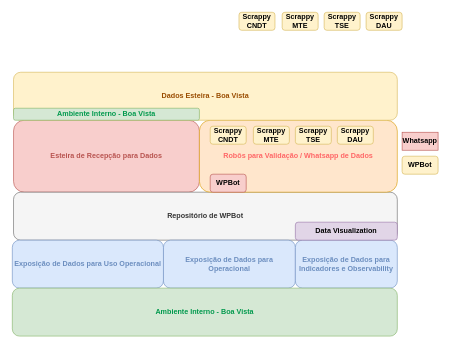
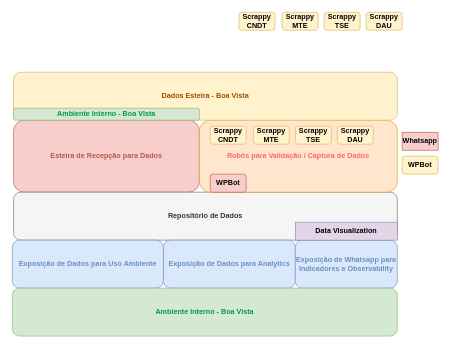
  <mxCell id="0" />
  <mxCell id="1" parent="0" />
  <mxCell id="2" value="Esteira de Recepção para Dados" style="rounded=1;whiteSpace=wrap;html=1;fillColor=#f8cecc;strokeColor=#b85450;fontColor=#B85450;fontStyle=1" parent="1" vertex="1"><mxGeometry x="22" y="200" width="310" height="120" as="geometry" /></mxCell>
- <mxCell id="3" value="&lt;b&gt;Repositório de WPBot&lt;/b&gt;" style="rounded=1;whiteSpace=wrap;html=1;fillColor=#f5f5f5;strokeColor=#666666;fontColor=#333333;" parent="1" vertex="1"><mxGeometry x="22" y="320" width="640" height="80" as="geometry" /></mxCell>
- <mxCell id="4" value="&lt;font color=&quot;#ff6666&quot;&gt;&lt;b&gt;Robôs para Validação / Whatsapp de Dados&lt;/b&gt;&lt;/font&gt;" style="rounded=1;whiteSpace=wrap;html=1;fillColor=#ffe6cc;strokeColor=#d79b00;" parent="1" vertex="1"><mxGeometry x="332" y="200" width="330" height="120" as="geometry" /></mxCell>
- <mxCell id="5" value="&lt;font color=&quot;#6c8ebf&quot;&gt;Exposição de Dados para Operacional&lt;/font&gt;" style="rounded=1;whiteSpace=wrap;html=1;fillColor=#dae8fc;strokeColor=#6c8ebf;fontStyle=1" parent="1" vertex="1"><mxGeometry x="272" y="400" width="220" height="80" as="geometry" /></mxCell>
- <mxCell id="6" value="&lt;font color=&quot;#6c8ebf&quot;&gt;Exposição de Dados para Uso Operacional&lt;/font&gt;" style="rounded=1;whiteSpace=wrap;html=1;fillColor=#dae8fc;strokeColor=#6c8ebf;fontStyle=1" parent="1" vertex="1"><mxGeometry x="20" y="400" width="252" height="80" as="geometry" /></mxCell>
- <mxCell id="7" value="&lt;font color=&quot;#6c8ebf&quot;&gt;Exposição de Dados para Indicadores e Observability&lt;/font&gt;" style="rounded=1;whiteSpace=wrap;html=1;fillColor=#dae8fc;strokeColor=#6c8ebf;fontStyle=1" parent="1" vertex="1"><mxGeometry x="492" y="400" width="170" height="80" as="geometry" /></mxCell>
+ <mxCell id="3" value="&lt;b&gt;Repositório de Dados&lt;/b&gt;" style="rounded=1;whiteSpace=wrap;html=1;fillColor=#f5f5f5;strokeColor=#666666;fontColor=#333333;" parent="1" vertex="1"><mxGeometry x="22" y="320" width="640" height="80" as="geometry" /></mxCell>
+ <mxCell id="4" value="&lt;font color=&quot;#ff6666&quot;&gt;&lt;b&gt;Robôs para Validação / Captura de Dados&lt;/b&gt;&lt;/font&gt;" style="rounded=1;whiteSpace=wrap;html=1;fillColor=#ffe6cc;strokeColor=#d79b00;" parent="1" vertex="1"><mxGeometry x="332" y="200" width="330" height="120" as="geometry" /></mxCell>
+ <mxCell id="5" value="&lt;font color=&quot;#6c8ebf&quot;&gt;Exposição de Dados para Analytics&lt;/font&gt;" style="rounded=1;whiteSpace=wrap;html=1;fillColor=#dae8fc;strokeColor=#6c8ebf;fontStyle=1" parent="1" vertex="1"><mxGeometry x="272" y="400" width="220" height="80" as="geometry" /></mxCell>
+ <mxCell id="6" value="&lt;font color=&quot;#6c8ebf&quot;&gt;Exposição de Dados para Uso Ambiente&lt;/font&gt;" style="rounded=1;whiteSpace=wrap;html=1;fillColor=#dae8fc;strokeColor=#6c8ebf;fontStyle=1" parent="1" vertex="1"><mxGeometry x="20" y="400" width="252" height="80" as="geometry" /></mxCell>
+ <mxCell id="7" value="&lt;font color=&quot;#6c8ebf&quot;&gt;Exposição de Whatsapp para Indicadores e Observability&lt;/font&gt;" style="rounded=1;whiteSpace=wrap;html=1;fillColor=#dae8fc;strokeColor=#6c8ebf;fontStyle=1" parent="1" vertex="1"><mxGeometry x="492" y="400" width="170" height="80" as="geometry" /></mxCell>
  <mxCell id="8" value="&lt;font color=&quot;#994c00&quot;&gt;&lt;b&gt;Dados Esteira - Boa Vista&lt;/b&gt;&lt;/font&gt;" style="rounded=1;whiteSpace=wrap;html=1;fillColor=#fff2cc;strokeColor=#d6b656;fontColor=#D6B656;" parent="1" vertex="1"><mxGeometry x="22" y="120" width="640" height="80" as="geometry" /></mxCell>
  <mxCell id="9" value="&lt;font color=&quot;#00994d&quot;&gt;&lt;b&gt;Ambiente Interno - Boa Vista&lt;/b&gt;&lt;/font&gt;" style="rounded=1;whiteSpace=wrap;html=1;strokeColor=#82b366;fillColor=#d5e8d4;" parent="1" vertex="1"><mxGeometry x="20" y="480" width="642" height="80" as="geometry" /></mxCell>
  <mxCell id="10" value="&lt;b&gt;WPBot&lt;/b&gt;" style="rounded=1;whiteSpace=wrap;html=1;fillColor=#f8cecc;strokeColor=#b85450;" parent="1" vertex="1"><mxGeometry x="350" y="290" width="60" height="30" as="geometry" /></mxCell>
  <mxCell id="11" value="&lt;b&gt;Scrappy&lt;br&gt;TSE&lt;/b&gt;" style="rounded=1;whiteSpace=wrap;html=1;fillColor=#fff2cc;strokeColor=#d6b656;" parent="1" vertex="1"><mxGeometry x="492" y="210" width="60" height="30" as="geometry" /></mxCell>
  <mxCell id="12" value="&lt;b&gt;Scrappy MTE&lt;/b&gt;" style="rounded=1;whiteSpace=wrap;html=1;fillColor=#fff2cc;strokeColor=#d6b656;" parent="1" vertex="1"><mxGeometry x="422" y="210" width="60" height="30" as="geometry" /></mxCell>
  <mxCell id="13" value="&lt;b&gt;Scrappy&lt;br&gt;DAU&lt;/b&gt;" style="rounded=1;whiteSpace=wrap;html=1;fillColor=#fff2cc;strokeColor=#d6b656;" parent="1" vertex="1"><mxGeometry x="562" y="210" width="60" height="30" as="geometry" /></mxCell>
  <mxCell id="14" value="Scrappy&lt;br&gt;CNDT" style="rounded=1;whiteSpace=wrap;html=1;fontStyle=1;fillColor=#fff2cc;strokeColor=#d6b656;" parent="1" vertex="1"><mxGeometry x="350" y="210" width="60" height="30" as="geometry" /></mxCell>
  <mxCell id="15" style="edgeStyle=orthogonalEdgeStyle;rounded=0;orthogonalLoop=1;jettySize=auto;html=1;exitX=0.5;exitY=1;exitDx=0;exitDy=0;fontColor=#D6B656;" parent="1" source="13" target="13" edge="1"><mxGeometry relative="1" as="geometry" /></mxCell>
- <mxCell id="16" value="&lt;b&gt;Data Visualization&lt;/b&gt;" style="rounded=1;whiteSpace=wrap;html=1;fillColor=#e1d5e7;strokeColor=#9673a6;" parent="1" vertex="1"><mxGeometry x="492" y="370" width="170" height="30" as="geometry" /></mxCell>
+ <mxCell id="16" value="&lt;b&gt;Data Visualization&lt;/b&gt;" style="whiteSpace=wrap;html=1;fillColor=#e1d5e7;strokeColor=#9673a6;rounded=0;" parent="1" vertex="1"><mxGeometry x="492" y="370" width="170" height="30" as="geometry" /></mxCell>
  <mxCell id="17" value="&lt;b&gt;&lt;font color=&quot;#00994d&quot;&gt;Ambiente Interno - Boa Vista&lt;/font&gt;&lt;/b&gt;" style="rounded=1;whiteSpace=wrap;html=1;fillColor=#d5e8d4;strokeColor=#82b366;" parent="1" vertex="1"><mxGeometry x="22" y="180" width="310" height="20" as="geometry" /></mxCell>
  <mxCell id="18" value="&lt;b&gt;WPBot&lt;/b&gt;" style="rounded=1;whiteSpace=wrap;html=1;fillColor=#fff2cc;strokeColor=#d6b656;" parent="1" vertex="1"><mxGeometry x="670" y="260" width="60" height="30" as="geometry" /></mxCell>
  <mxCell id="19" value="&lt;b&gt;Whatsapp&lt;/b&gt;" style="whiteSpace=wrap;html=1;fillColor=#f8cecc;strokeColor=#b85450;rounded=0;" parent="1" vertex="1"><mxGeometry x="670" y="220" width="60" height="30" as="geometry" /></mxCell>
  <mxCell id="20" value="&lt;b&gt;Scrappy&lt;br&gt;TSE&lt;/b&gt;" style="rounded=1;whiteSpace=wrap;html=1;fillColor=#fff2cc;strokeColor=#d6b656;" parent="1" vertex="1"><mxGeometry x="540" y="20" width="60" height="30" as="geometry" /></mxCell>
  <mxCell id="21" value="&lt;b&gt;Scrappy MTE&lt;/b&gt;" style="rounded=1;whiteSpace=wrap;html=1;fillColor=#fff2cc;strokeColor=#d6b656;" parent="1" vertex="1"><mxGeometry x="470" y="20" width="60" height="30" as="geometry" /></mxCell>
  <mxCell id="22" value="&lt;b&gt;Scrappy&lt;br&gt;DAU&lt;/b&gt;" style="rounded=1;whiteSpace=wrap;html=1;fillColor=#fff2cc;strokeColor=#d6b656;" parent="1" vertex="1"><mxGeometry x="610" y="20" width="60" height="30" as="geometry" /></mxCell>
  <mxCell id="23" value="Scrappy&lt;br&gt;CNDT" style="rounded=1;whiteSpace=wrap;html=1;fontStyle=1;fillColor=#fff2cc;strokeColor=#d6b656;" parent="1" vertex="1"><mxGeometry x="398" y="20" width="60" height="30" as="geometry" /></mxCell>
